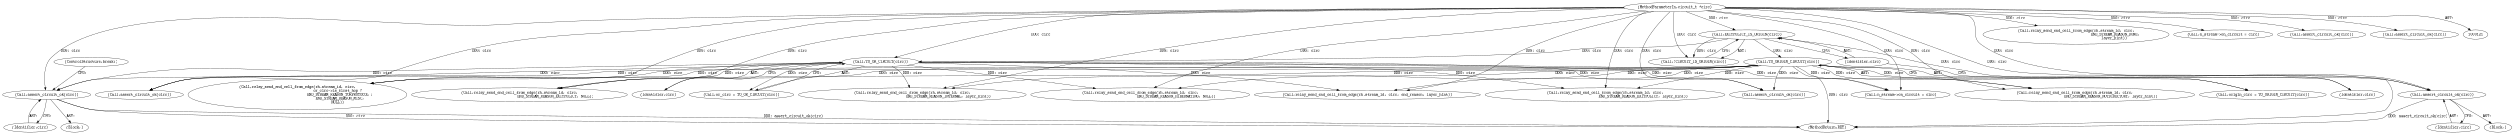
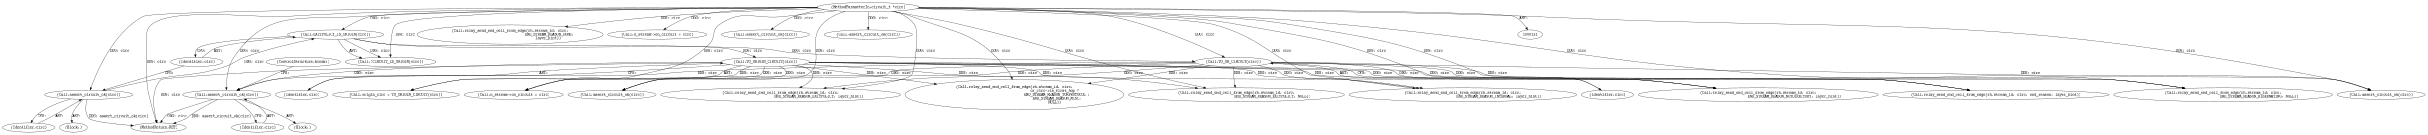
  digraph {
    fontname="Courier Prime"
    node [fontname="Courier Prime"]
    edge [fontname="Courier Prime"]
    n1 [label="(Call,assert_circuit_ok(circ))"]
    n2 [label="(Identifier,circ)"]
    n3 [label="(MethodReturn,RET)"]
    n4 [label="(Block,)"]
    n5 [label="(MethodParameterIn,circuit_t *circ)"]
    n6 [label="(Call,EXITPOLICY_IS_ORIGIN(circ))"]
    n7 [label="(Call,assert_circuit_ok(circ))"]
    n8 [label="(Call,TO_OR_CIRCUIT(circ))"]
    n9 [label="(Call,relay_send_end_cell_from_edge(rh.stream_id, circ,\n                                     END_STREAM_REASON_DONE,\n                                    layer_hint))"]
    n10 [label="(Call,n_stream->on_circuit = circ)"]
    n11 [label="(Call,relay_send_end_cell_from_edge(rh.stream_id, circ,\n                                  END_STREAM_REASON_HIBERNATING, NULL))"]
    n12 [label="(Call,assert_circuit_ok(circ))"]
    n13 [label="(Call,assert_circuit_ok(circ))"]
    n14 [label="(Call,assert_circuit_ok(circ))"]
    n15 [label="(Call,assert_circuit_ok(circ))"]
    n16 [label="(Call,relay_send_end_cell_from_edge(rh.stream_id, circ,\n                                  END_STREAM_REASON_NOTDIRECTORY, layer_hint))"]
    n17 [label="(Call,relay_send_end_cell_from_edge(rh.stream_id, circ,\n                                    END_STREAM_REASON_EXITPOLICY, layer_hint))"]
    n18 [label="(Call,relay_send_end_cell_from_edge(rh.stream_id, circ, end_reason, layer_hint))"]
    n19 [label="(Call,n_stream->on_circuit = circ)"]
    n20 [label="(Call,relay_send_end_cell_from_edge(rh.stream_id, circ,\n                                      or_circ->is_first_hop ?\n                                        END_STREAM_REASON_TORPROTOCOL :\n                                        END_STREAM_REASON_MISC,\n                                      NULL))"]
    n21 [label="(Call,relay_send_end_cell_from_edge(rh.stream_id, circ,\n                                  END_STREAM_REASON_EXITPOLICY, NULL))"]
    n22 [label="(Call,relay_send_end_cell_from_edge(rh.stream_id, circ,\n                                  END_STREAM_REASON_INTERNAL, layer_hint))"]
    1000121
    n24 [label="(Call,!CIRCUIT_IS_ORIGIN(circ))"]
    n25 [label="(Call,TO_ORIGIN_CIRCUIT(circ))"]
    n26 [label="(Call,origin_circ = TO_ORIGIN_CIRCUIT(circ))"]
    n27 [label="(Identifier,circ)"]
    n28 [label="(Identifier,circ)"]
    n29 [label="(Block,)"]
    n30 [label="(Identifier,circ)"]
-   n31 [label="(Call,or_circ = TO_OR_CIRCUIT(circ))"]
    n32 [label="(Identifier,circ)"]
    n33 [label="(ControlStructure,break;)"]
    n1 -> n2 [label="CFG: "]
    n1 -> n3 [label="DDG: circ"]
    n1 -> n3 [label="DDG: assert_circuit_ok(circ)"]
    n1 -> n4 [label="AST: "]
    n2 -> n1 [label="AST: "]
    n5 -> n1 [label="DDG: circ"]
    n5 -> n3 [label="DDG: circ"]
    n5 -> n6 [label="DDG: circ"]
    n5 -> n7 [label="DDG: circ"]
    n5 -> n8 [label="DDG: circ"]
    n5 -> n9 [label="DDG: circ"]
    n5 -> n10 [label="DDG: circ"]
    n5 -> n11 [label="DDG: circ"]
    n5 -> n12 [label="DDG: circ"]
    n5 -> n13 [label="DDG: circ"]
    n5 -> n14 [label="DDG: circ"]
    n5 -> n15 [label="DDG: circ"]
    n5 -> n16 [label="DDG: circ"]
    n5 -> n17 [label="DDG: circ"]
    n5 -> n18 [label="DDG: circ"]
    n5 -> n19 [label="DDG: circ"]
    n5 -> n20 [label="DDG: circ"]
    n5 -> n21 [label="DDG: circ"]
    n5 -> n22 [label="DDG: circ"]
    n5 -> 1000121 [label="AST: "]
    n5 -> n24 [label="DDG: circ"]
    n6 -> n8 [label="DDG: circ"]
    n6 -> n24 [label="AST: "]
    n6 -> n24 [label="DDG: circ"]
    n6 -> n25 [label="DDG: circ"]
    n6 -> n28 [label="CFG: "]
    n7 -> n3 [label="DDG: assert_circuit_ok(circ)"]
    n7 -> n6 [label="DDG: circ"]
    n7 -> n29 [label="AST: "]
    n7 -> n30 [label="CFG: "]
    n8 -> n1 [label="DDG: circ"]
    n8 -> n11 [label="DDG: circ"]
    n8 -> n13 [label="DDG: circ"]
    n8 -> n15 [label="DDG: circ"]
    n8 -> n16 [label="DDG: circ"]
    n8 -> n17 [label="DDG: circ"]
    n8 -> n18 [label="DDG: circ"]
    n8 -> n19 [label="DDG: circ"]
    n8 -> n20 [label="DDG: circ"]
    n8 -> n21 [label="DDG: circ"]
    n8 -> n22 [label="DDG: circ"]
-   n8 -> n31 [label="AST: "]
-   n8 -> n31 [label="DDG: circ"]
    n8 -> n32 [label="CFG: "]
-   n24 -> n6 [label="CFG: "]
    n25 -> n1 [label="DDG: circ"]
    n25 -> n3 [label="DDG: circ"]
    n25 -> n11 [label="DDG: circ"]
    n25 -> n13 [label="DDG: circ"]
    n25 -> n15 [label="DDG: circ"]
    n25 -> n16 [label="DDG: circ"]
    n25 -> n17 [label="DDG: circ"]
    n25 -> n18 [label="DDG: circ"]
    n25 -> n19 [label="DDG: circ"]
    n25 -> n20 [label="DDG: circ"]
    n25 -> n21 [label="DDG: circ"]
    n25 -> n22 [label="DDG: circ"]
    n25 -> n26 [label="AST: "]
    n25 -> n26 [label="DDG: circ"]
    n25 -> n27 [label="CFG: "]
    n27 -> n25 [label="AST: "]
    n28 -> n6 [label="AST: "]
    n28 -> n7 [label="CFG: "]
    n30 -> n7 [label="AST: "]
-   n31 -> n8 [label="CFG: "]
    n32 -> n8 [label="AST: "]
    n33 -> n1 [label="CFG: "]
  }
